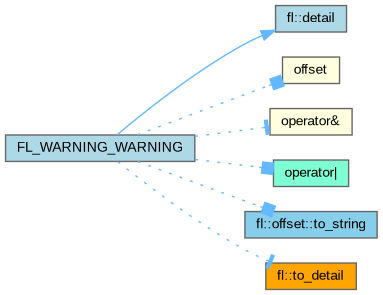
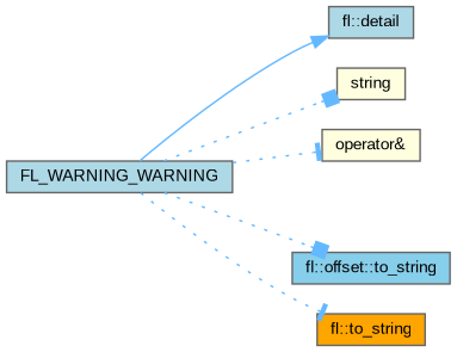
  digraph {
    fontname="Liberation Sans"
    rankdir=LR
    node [color=grey40 fillcolor=lightblue fontname="Liberation Sans" fontsize=10 shape=box style=filled]
    edge [arrowhead=box color=steelblue1 fontname="Liberation Sans" fontsize=10 labelfontname=Helvetica labelfontsize=10 style=dotted]
    n1 [color=gray40 fontcolor=black height=0.2 label=FL_WARNING_WARNING width=0.4]
    n2 [height=0.2 label="fl::detail" width=0.4]
-   n3 [fillcolor=lightyellow height=0.2 label=offset width=0.4]
+   n3 [fillcolor=lightyellow height=0.2 label=string width=0.4]
    n4 [fillcolor=lightyellow height=0.2 label="operator&" width=0.4]
-   n5 [fillcolor=aquamarine height=0.2 label="operator\|" width=0.4]
    n6 [fillcolor=skyblue height=0.2 label="fl::offset::to_string" width=0.4]
-   n7 [fillcolor=orange height=0.2 label="fl::to_detail" width=0.4]
+   n7 [fillcolor=orange height=0.2 label="fl::to_string" width=0.4]
    n1 -> n2 [arrowhead=normal style=solid]
    n1 -> n3
    n1 -> n4 [arrowhead=tee]
-   n1 -> n5
    n1 -> n6
    n1 -> n7 [arrowhead=tee]
  }
